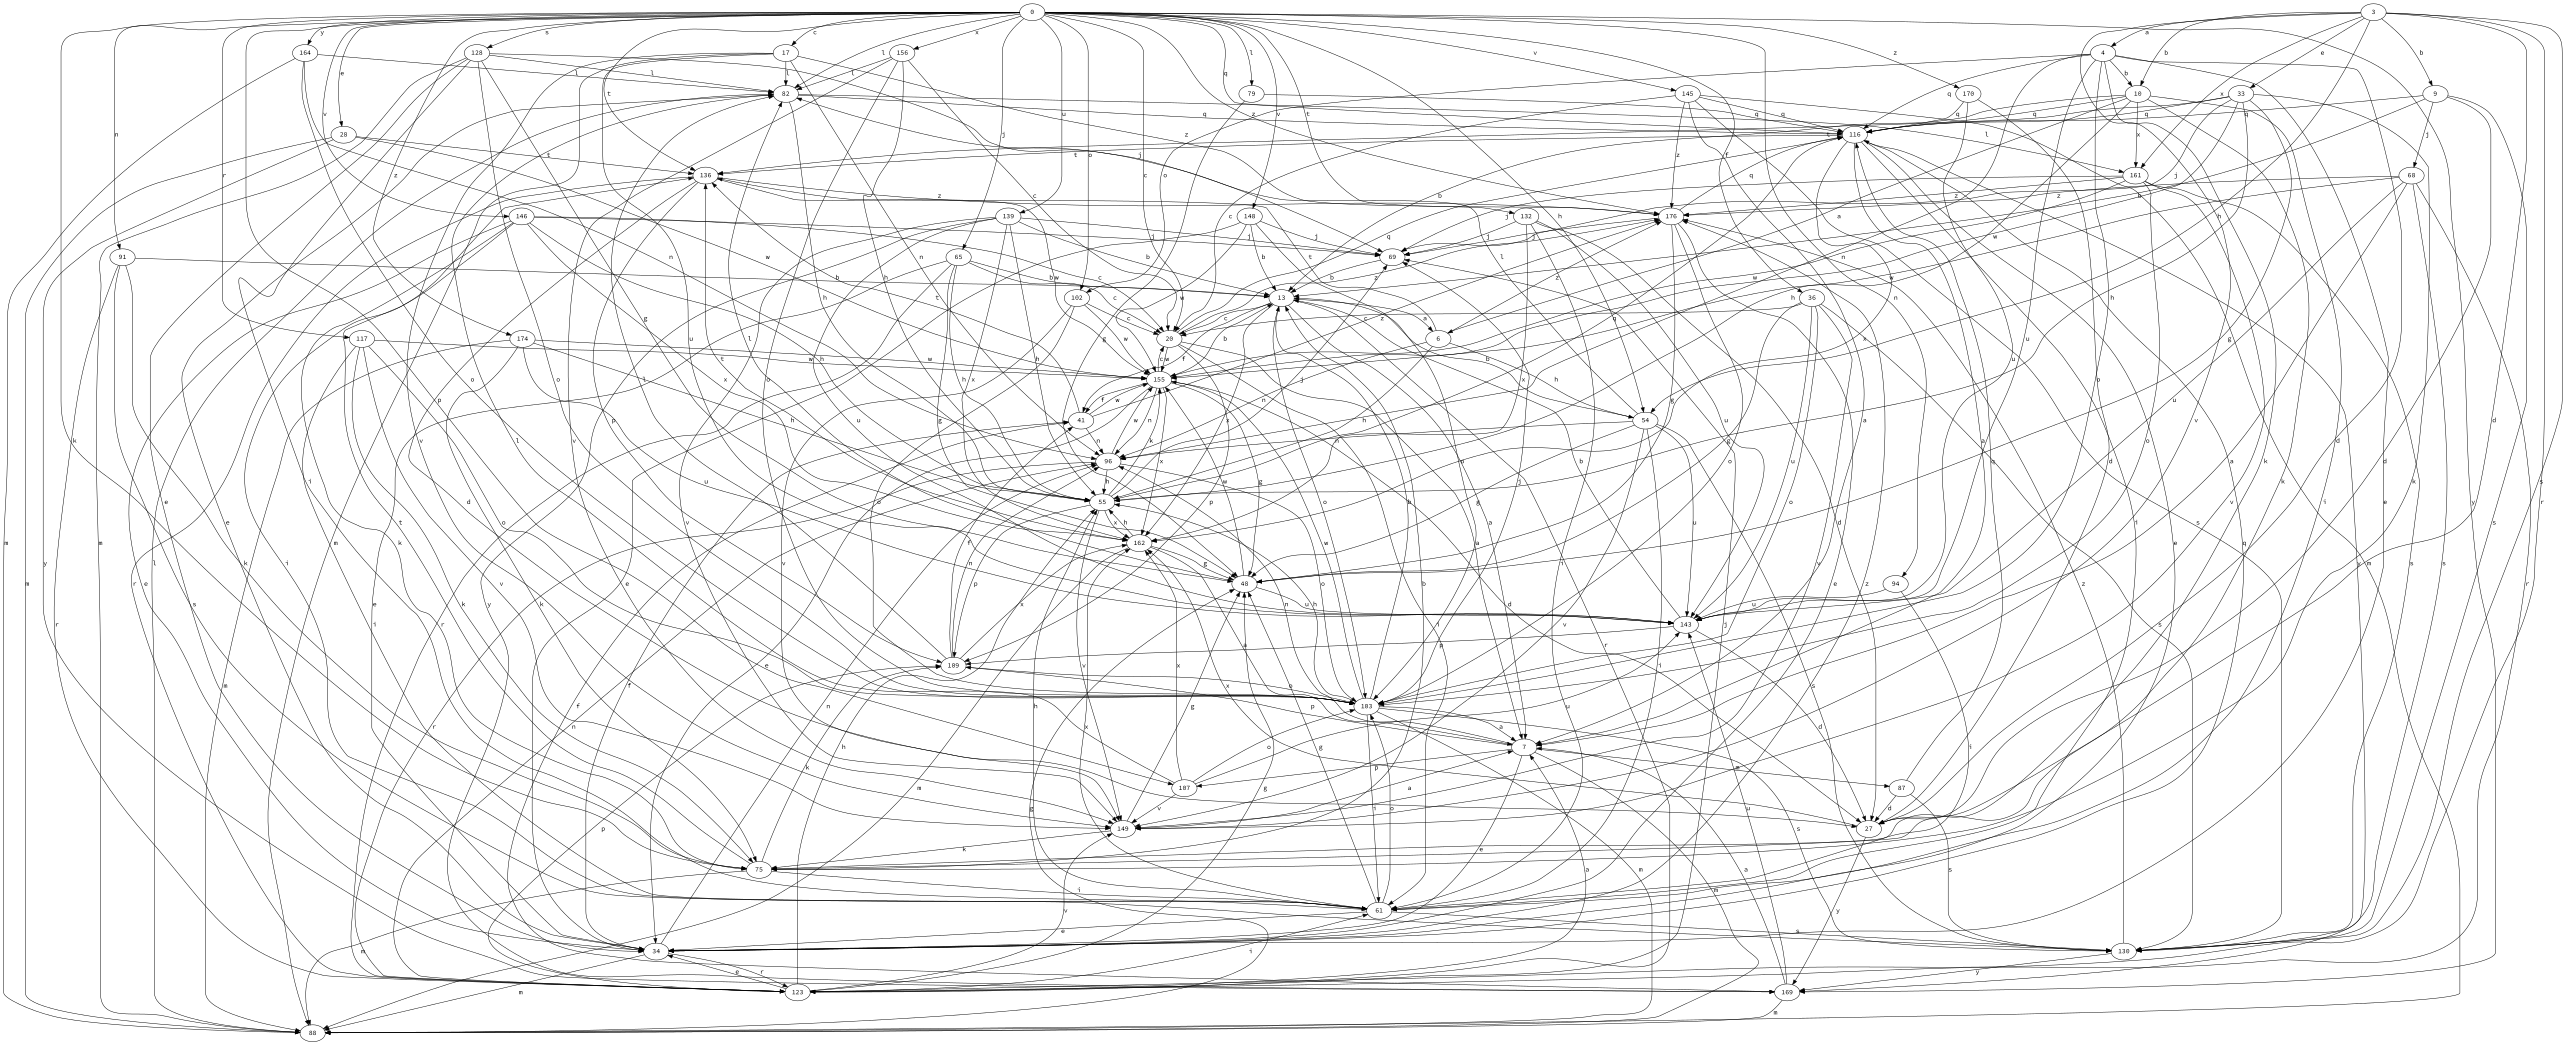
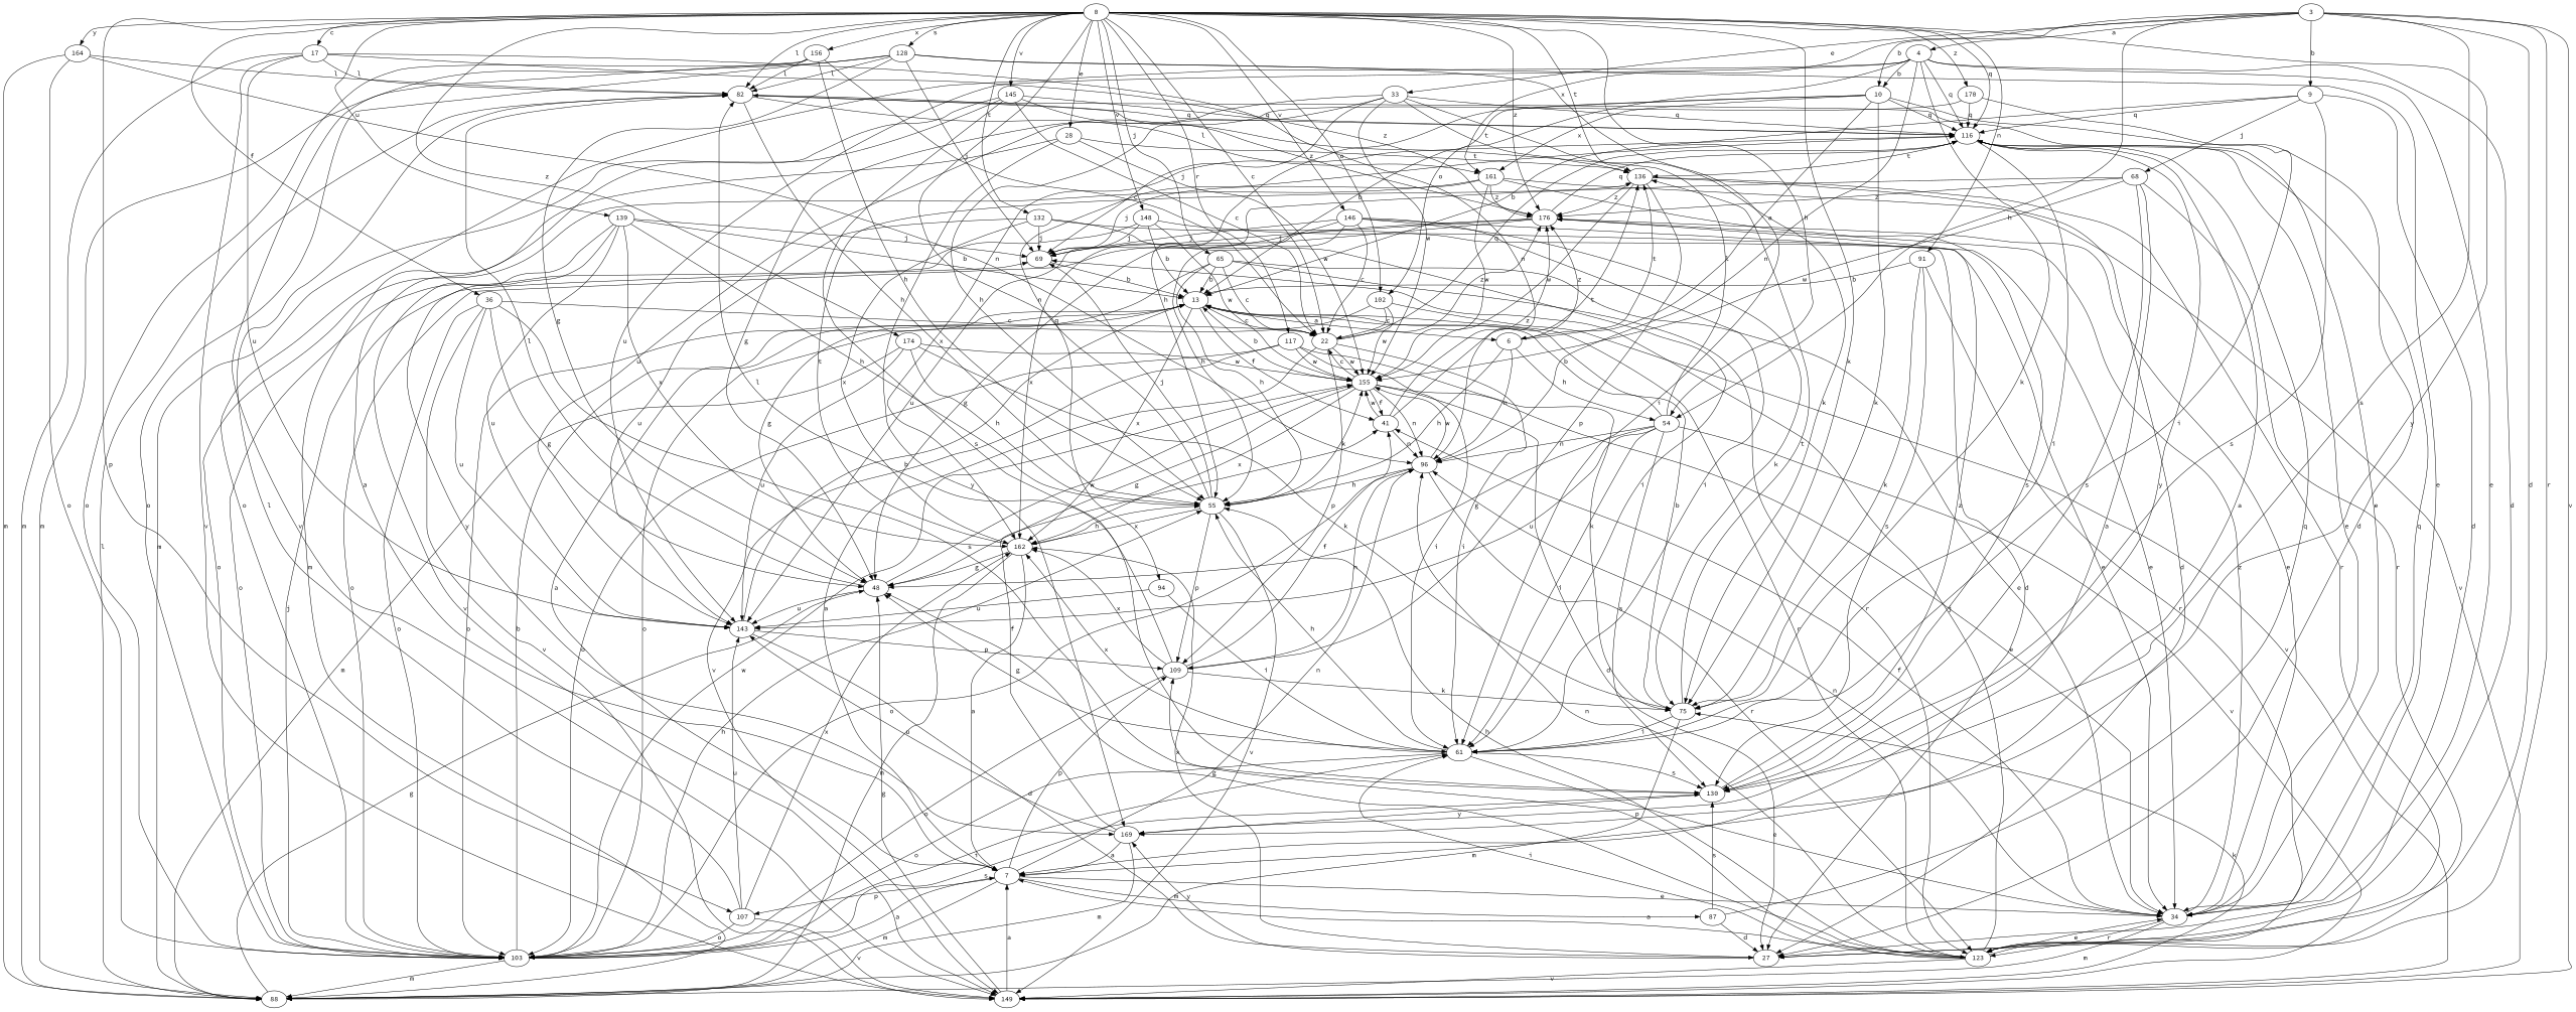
  strict digraph {
    fontname="Source Code Pro"
    node [fontname="Source Code Pro"]
    edge [fontname="Source Code Pro"]
    0
    17
-   20
+   20 [label=22]
    28
    36
    54
    65
    75
-   79
    82
    91
    94
    102
    107
    116
    117
    128
    132
    136
    139
    145
    146
    148
    156
    164
    169
    170
    174
    176
    149
    96
    143
    88
    7
    109
    61
    155
    130
    103
    48
    13
    123
    34
    55
    161
    162
    69
    27
    41
    3
    4
    9
    10
    33
    68
    6
    87
    0 -> 17 [label=c]
    0 -> 20 [label=c]
    0 -> 28 [label=e]
    0 -> 36 [label=f]
    0 -> 54 [label=h]
    0 -> 65 [label=j]
    0 -> 75 [label=k]
-   0 -> 79 [label=l]
    0 -> 82 [label=l]
    0 -> 91 [label=n]
    0 -> 94 [label=n]
    0 -> 102 [label=o]
    0 -> 107 [label=p]
    0 -> 116 [label=q]
    0 -> 117 [label=r]
    0 -> 128 [label=s]
    0 -> 132 [label=t]
    0 -> 136 [label=t]
    0 -> 139 [label=u]
    0 -> 145 [label=v]
    0 -> 146 [label=v]
    0 -> 148 [label=v]
    0 -> 156 [label=x]
    0 -> 164 [label=y]
    0 -> 169 [label=y]
    0 -> 170 [label=z]
    0 -> 174 [label=z]
    0 -> 176 [label=z]
    17 -> 82 [label=l]
    17 -> 176 [label=z]
    17 -> 149 [label=v]
    17 -> 96 [label=n]
    17 -> 143 [label=u]
    17 -> 88 [label=m]
    20 -> 116 [label=q]
    20 -> 176 [label=z]
    20 -> 7 [label=a]
    20 -> 109 [label=p]
    20 -> 61 [label=i]
    20 -> 155 [label=w]
    28 -> 136 [label=t]
    28 -> 169 [label=y]
    28 -> 88 [label=m]
    28 -> 155 [label=w]
    36 -> 20 [label=c]
    36 -> 149 [label=v]
    36 -> 143 [label=u]
    36 -> 130 [label=s]
    36 -> 103 [label=o]
    36 -> 48 [label=g]
    54 -> 82 [label=l]
    54 -> 149 [label=v]
    54 -> 96 [label=n]
    54 -> 143 [label=u]
    54 -> 61 [label=i]
    54 -> 130 [label=s]
    54 -> 48 [label=g]
    54 -> 13 [label=b]
    65 -> 20 [label=c]
    65 -> 48 [label=g]
    65 -> 13 [label=b]
    65 -> 123 [label=r]
    65 -> 34 [label=e]
    65 -> 55 [label=h]
    75 -> 136 [label=t]
    75 -> 88 [label=m]
    75 -> 61 [label=i]
    75 -> 13 [label=b]
-   79 -> 116 [label=q]
-   79 -> 48 [label=g]
    82 -> 116 [label=q]
    82 -> 34 [label=e]
    82 -> 55 [label=h]
    82 -> 161 [label=l]
    91 -> 75 [label=k]
    91 -> 130 [label=s]
    91 -> 13 [label=b]
    91 -> 123 [label=r]
    94 -> 143 [label=u]
    94 -> 61 [label=i]
    102 -> 20 [label=c]
    102 -> 149 [label=v]
    102 -> 155 [label=w]
    102 -> 103 [label=o]
    107 -> 82 [label=l]
    107 -> 149 [label=v]
    107 -> 143 [label=u]
    107 -> 103 [label=o]
    107 -> 162 [label=x]
    116 -> 136 [label=t]
    116 -> 169 [label=y]
    116 -> 7 [label=a]
    116 -> 61 [label=i]
    116 -> 34 [label=e]
    116 -> 162 [label=x]
    117 -> 75 [label=k]
    117 -> 149 [label=v]
    117 -> 61 [label=i]
    117 -> 155 [label=w]
    117 -> 103 [label=o]
    128 -> 82 [label=l]
    128 -> 88 [label=m]
    128 -> 61 [label=i]
    128 -> 103 [label=o]
    128 -> 48 [label=g]
    128 -> 34 [label=e]
    128 -> 69 [label=j]
    132 -> 143 [label=u]
    132 -> 61 [label=i]
    132 -> 162 [label=x]
    132 -> 69 [label=j]
    132 -> 27 [label=d]
    136 -> 176 [label=z]
    136 -> 109 [label=p]
    136 -> 155 [label=w]
    136 -> 123 [label=r]
    136 -> 27 [label=d]
    139 -> 169 [label=y]
    139 -> 149 [label=v]
    139 -> 143 [label=u]
    139 -> 13 [label=b]
    139 -> 55 [label=h]
    139 -> 162 [label=x]
    139 -> 69 [label=j]
    145 -> 20 [label=c]
    145 -> 116 [label=q]
    145 -> 176 [label=z]
    145 -> 88 [label=m]
    145 -> 7 [label=a]
    145 -> 130 [label=s]
    146 -> 20 [label=c]
    146 -> 75 [label=k]
    146 -> 61 [label=i]
    146 -> 34 [label=e]
    146 -> 55 [label=h]
    146 -> 162 [label=x]
    146 -> 69 [label=j]
    148 -> 155 [label=w]
    148 -> 103 [label=o]
    148 -> 13 [label=b]
    148 -> 34 [label=e]
    148 -> 69 [label=j]
    156 -> 20 [label=c]
    156 -> 82 [label=l]
    156 -> 149 [label=v]
    156 -> 103 [label=o]
    156 -> 55 [label=h]
    164 -> 82 [label=l]
    164 -> 96 [label=n]
    164 -> 88 [label=m]
    164 -> 103 [label=o]
    169 -> 143 [label=u]
    169 -> 88 [label=m]
    169 -> 7 [label=a]
    169 -> 41 [label=f]
    170 -> 116 [label=q]
    170 -> 143 [label=u]
    170 -> 27 [label=d]
    174 -> 75 [label=k]
    174 -> 143 [label=u]
    174 -> 88 [label=m]
    174 -> 155 [label=w]
    174 -> 55 [label=h]
    176 -> 116 [label=q]
    176 -> 103 [label=o]
    176 -> 48 [label=g]
    176 -> 34 [label=e]
    176 -> 69 [label=j]
    149 -> 75 [label=k]
    149 -> 7 [label=a]
    149 -> 48 [label=g]
    96 -> 155 [label=w]
    96 -> 103 [label=o]
    96 -> 123 [label=r]
    96 -> 55 [label=h]
    143 -> 109 [label=p]
    143 -> 13 [label=b]
    143 -> 27 [label=d]
    88 -> 82 [label=l]
    88 -> 48 [label=g]
    7 -> 107 [label=p]
    7 -> 96 [label=n]
    7 -> 88 [label=m]
    7 -> 109 [label=p]
    7 -> 34 [label=e]
    7 -> 87 [label=m]
-   75 -> 109 [label=k]
+   109 -> 75 [label=k]
    109 -> 82 [label=l]
    109 -> 96 [label=n]
    109 -> 103 [label=o]
    109 -> 162 [label=x]
    109 -> 41 [label=f]
    61 -> 130 [label=s]
    61 -> 103 [label=o]
    61 -> 48 [label=g]
    61 -> 34 [label=e]
    61 -> 55 [label=h]
    61 -> 162 [label=x]
    155 -> 20 [label=c]
    155 -> 96 [label=n]
    155 -> 48 [label=g]
    155 -> 13 [label=b]
    155 -> 34 [label=e]
    155 -> 162 [label=x]
    155 -> 27 [label=d]
    155 -> 41 [label=f]
    130 -> 169 [label=y]
    130 -> 176 [label=z]
    103 -> 88 [label=m]
    103 -> 7 [label=a]
    103 -> 61 [label=i]
    103 -> 155 [label=w]
    103 -> 130 [label=s]
    103 -> 13 [label=b]
    103 -> 55 [label=h]
    103 -> 69 [label=j]
    48 -> 82 [label=l]
    48 -> 143 [label=u]
    48 -> 155 [label=w]
    13 -> 20 [label=c]
    13 -> 7 [label=a]
    13 -> 103 [label=o]
    13 -> 123 [label=r]
    13 -> 162 [label=x]
    13 -> 41 [label=f]
    13 -> 6 [label=a]
    123 -> 149 [label=v]
    123 -> 96 [label=n]
    123 -> 7 [label=a]
    123 -> 109 [label=p]
    123 -> 61 [label=i]
    123 -> 48 [label=g]
    123 -> 34 [label=e]
    123 -> 55 [label=h]
    123 -> 69 [label=j]
    34 -> 116 [label=q]
    34 -> 176 [label=z]
    34 -> 96 [label=n]
    34 -> 88 [label=m]
    34 -> 123 [label=r]
    34 -> 41 [label=f]
    55 -> 116 [label=q]
    55 -> 149 [label=v]
    55 -> 109 [label=p]
    55 -> 155 [label=k]
    55 -> 162 [label=x]
    55 -> 69 [label=j]
    161 -> 176 [label=z]
    161 -> 149 [label=v]
    161 -> 155 [label=w]
    161 -> 130 [label=s]
    161 -> 103 [label=o]
    161 -> 69 [label=j]
    162 -> 136 [label=t]
    162 -> 88 [label=m]
    162 -> 7 [label=a]
    162 -> 48 [label=g]
    162 -> 55 [label=h]
    69 -> 13 [label=b]
    27 -> 169 [label=y]
    27 -> 162 [label=x]
    41 -> 136 [label=t]
    41 -> 176 [label=z]
    41 -> 96 [label=n]
    41 -> 155 [label=w]
    3 -> 54 [label=h]
    3 -> 149 [label=v]
    3 -> 130 [label=s]
    3 -> 123 [label=r]
    3 -> 161 [label=x]
    3 -> 27 [label=d]
    3 -> 4 [label=a]
    3 -> 9 [label=b]
    3 -> 10 [label=b]
    3 -> 33 [label=e]
    4 -> 75 [label=k]
    4 -> 102 [label=o]
    4 -> 116 [label=q]
    4 -> 96 [label=n]
    4 -> 143 [label=u]
    4 -> 103 [label=o]
    4 -> 34 [label=e]
    4 -> 27 [label=d]
    4 -> 10 [label=b]
    9 -> 116 [label=q]
    9 -> 130 [label=s]
    9 -> 13 [label=b]
    9 -> 27 [label=d]
    9 -> 68 [label=j]
    10 -> 75 [label=k]
    10 -> 116 [label=q]
    10 -> 61 [label=i]
    10 -> 13 [label=b]
    10 -> 55 [label=h]
    10 -> 161 [label=x]
    10 -> 6 [label=a]
    33 -> 75 [label=k]
    33 -> 116 [label=q]
    33 -> 136 [label=t]
    33 -> 155 [label=w]
    33 -> 48 [label=g]
    33 -> 55 [label=h]
    33 -> 69 [label=j]
    68 -> 176 [label=z]
    68 -> 143 [label=u]
    68 -> 7 [label=a]
    68 -> 155 [label=w]
    68 -> 130 [label=s]
    68 -> 123 [label=r]
    6 -> 54 [label=h]
    6 -> 136 [label=t]
    6 -> 176 [label=z]
    6 -> 96 [label=n]
    6 -> 55 [label=h]
    87 -> 116 [label=q]
    87 -> 130 [label=s]
    87 -> 27 [label=d]
  }
